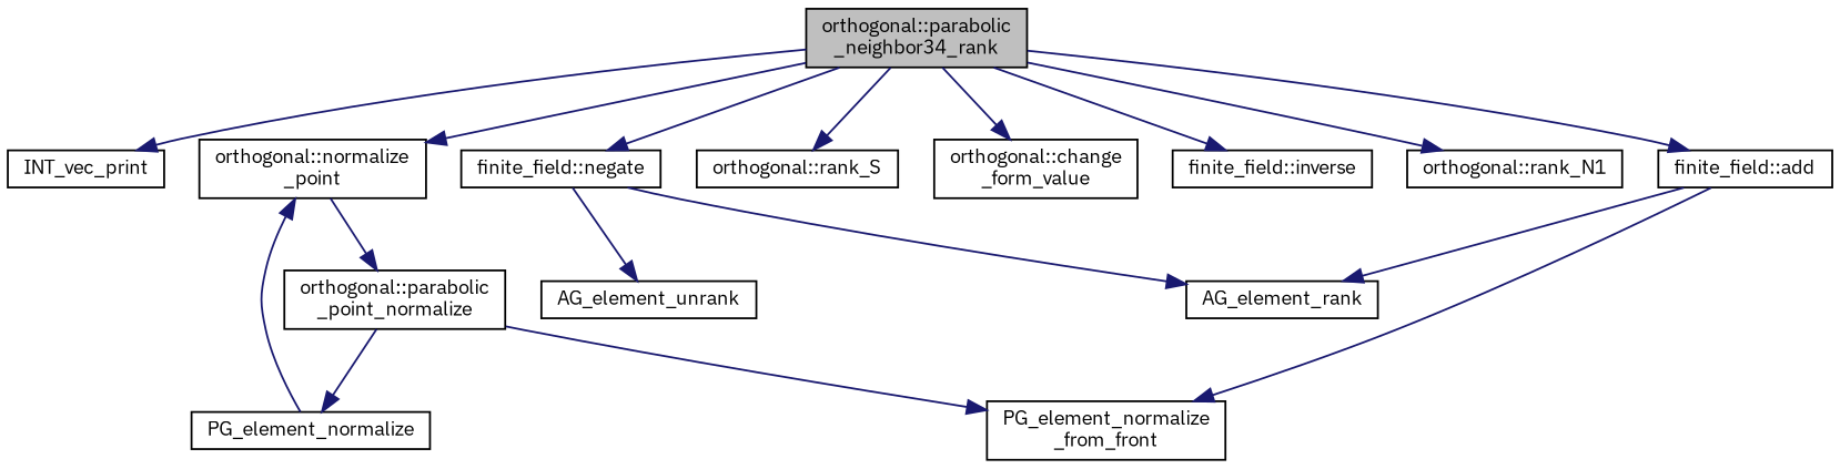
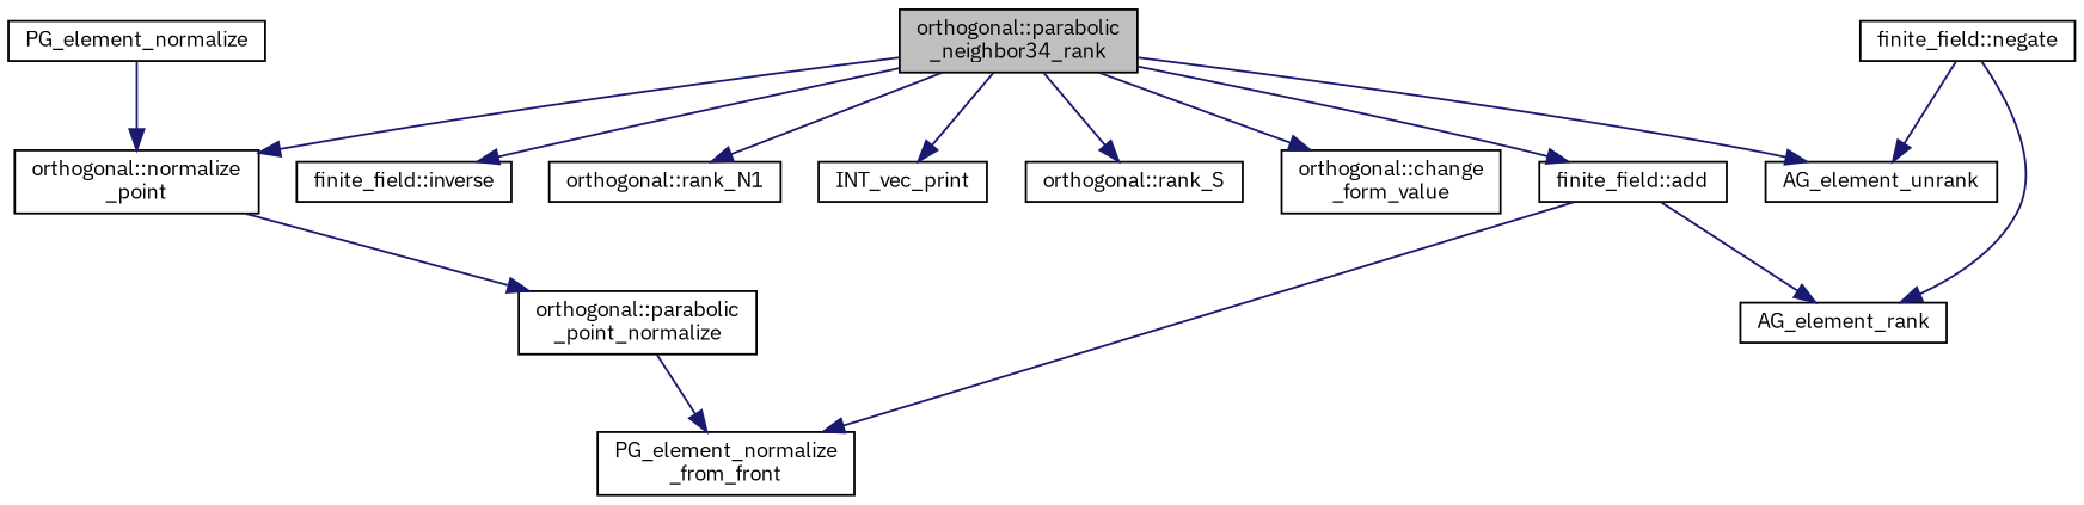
  digraph {
    fontname="IBM Plex Sans"
    rankdir=TB
    node [color=black fillcolor=white fontname="IBM Plex Sans" fontsize=10 shape=record style=filled]
    edge [color=midnightblue fontname="IBM Plex Sans" fontsize=10 labelfontname=Helvetica labelfontsize=10 style=solid]
    n1 [fillcolor=grey75 fontcolor=black height=0.2 label="orthogonal::parabolic\l_neighbor34_rank" width=0.4]
    n2 [height=0.2 label=INT_vec_print width=0.4]
    n3 [height=0.2 label="orthogonal::normalize\l_point" width=0.4]
    n4 [height=0.2 label="finite_field::negate" width=0.4]
    n5 [height=0.2 label="orthogonal::rank_S" width=0.4]
    n6 [height=0.2 label="orthogonal::change\l_form_value" width=0.4]
    n7 [height=0.2 label="finite_field::inverse" width=0.4]
    n8 [height=0.2 label="orthogonal::rank_N1" width=0.4]
    n9 [height=0.2 label="finite_field::add" width=0.4]
    n10 [height=0.2 label="orthogonal::parabolic\l_point_normalize" width=0.4]
    n11 [height=0.2 label=AG_element_unrank width=0.4]
    n12 [height=0.2 label=AG_element_rank width=0.4]
    n13 [height=0.2 label="PG_element_normalize\l_from_front" width=0.4]
    n14 [height=0.2 label=PG_element_normalize width=0.4]
    n1 -> n2
    n1 -> n3
-   n1 -> n4
+   n1 -> n11
    n1 -> n5
    n1 -> n6
    n1 -> n7
    n1 -> n8
    n1 -> n9
    n3 -> n10
    n4 -> n11
    n4 -> n12
    n9 -> n12
    n9 -> n13
    n10 -> n13
-   n10 -> n14
    n14 -> n3
  }
